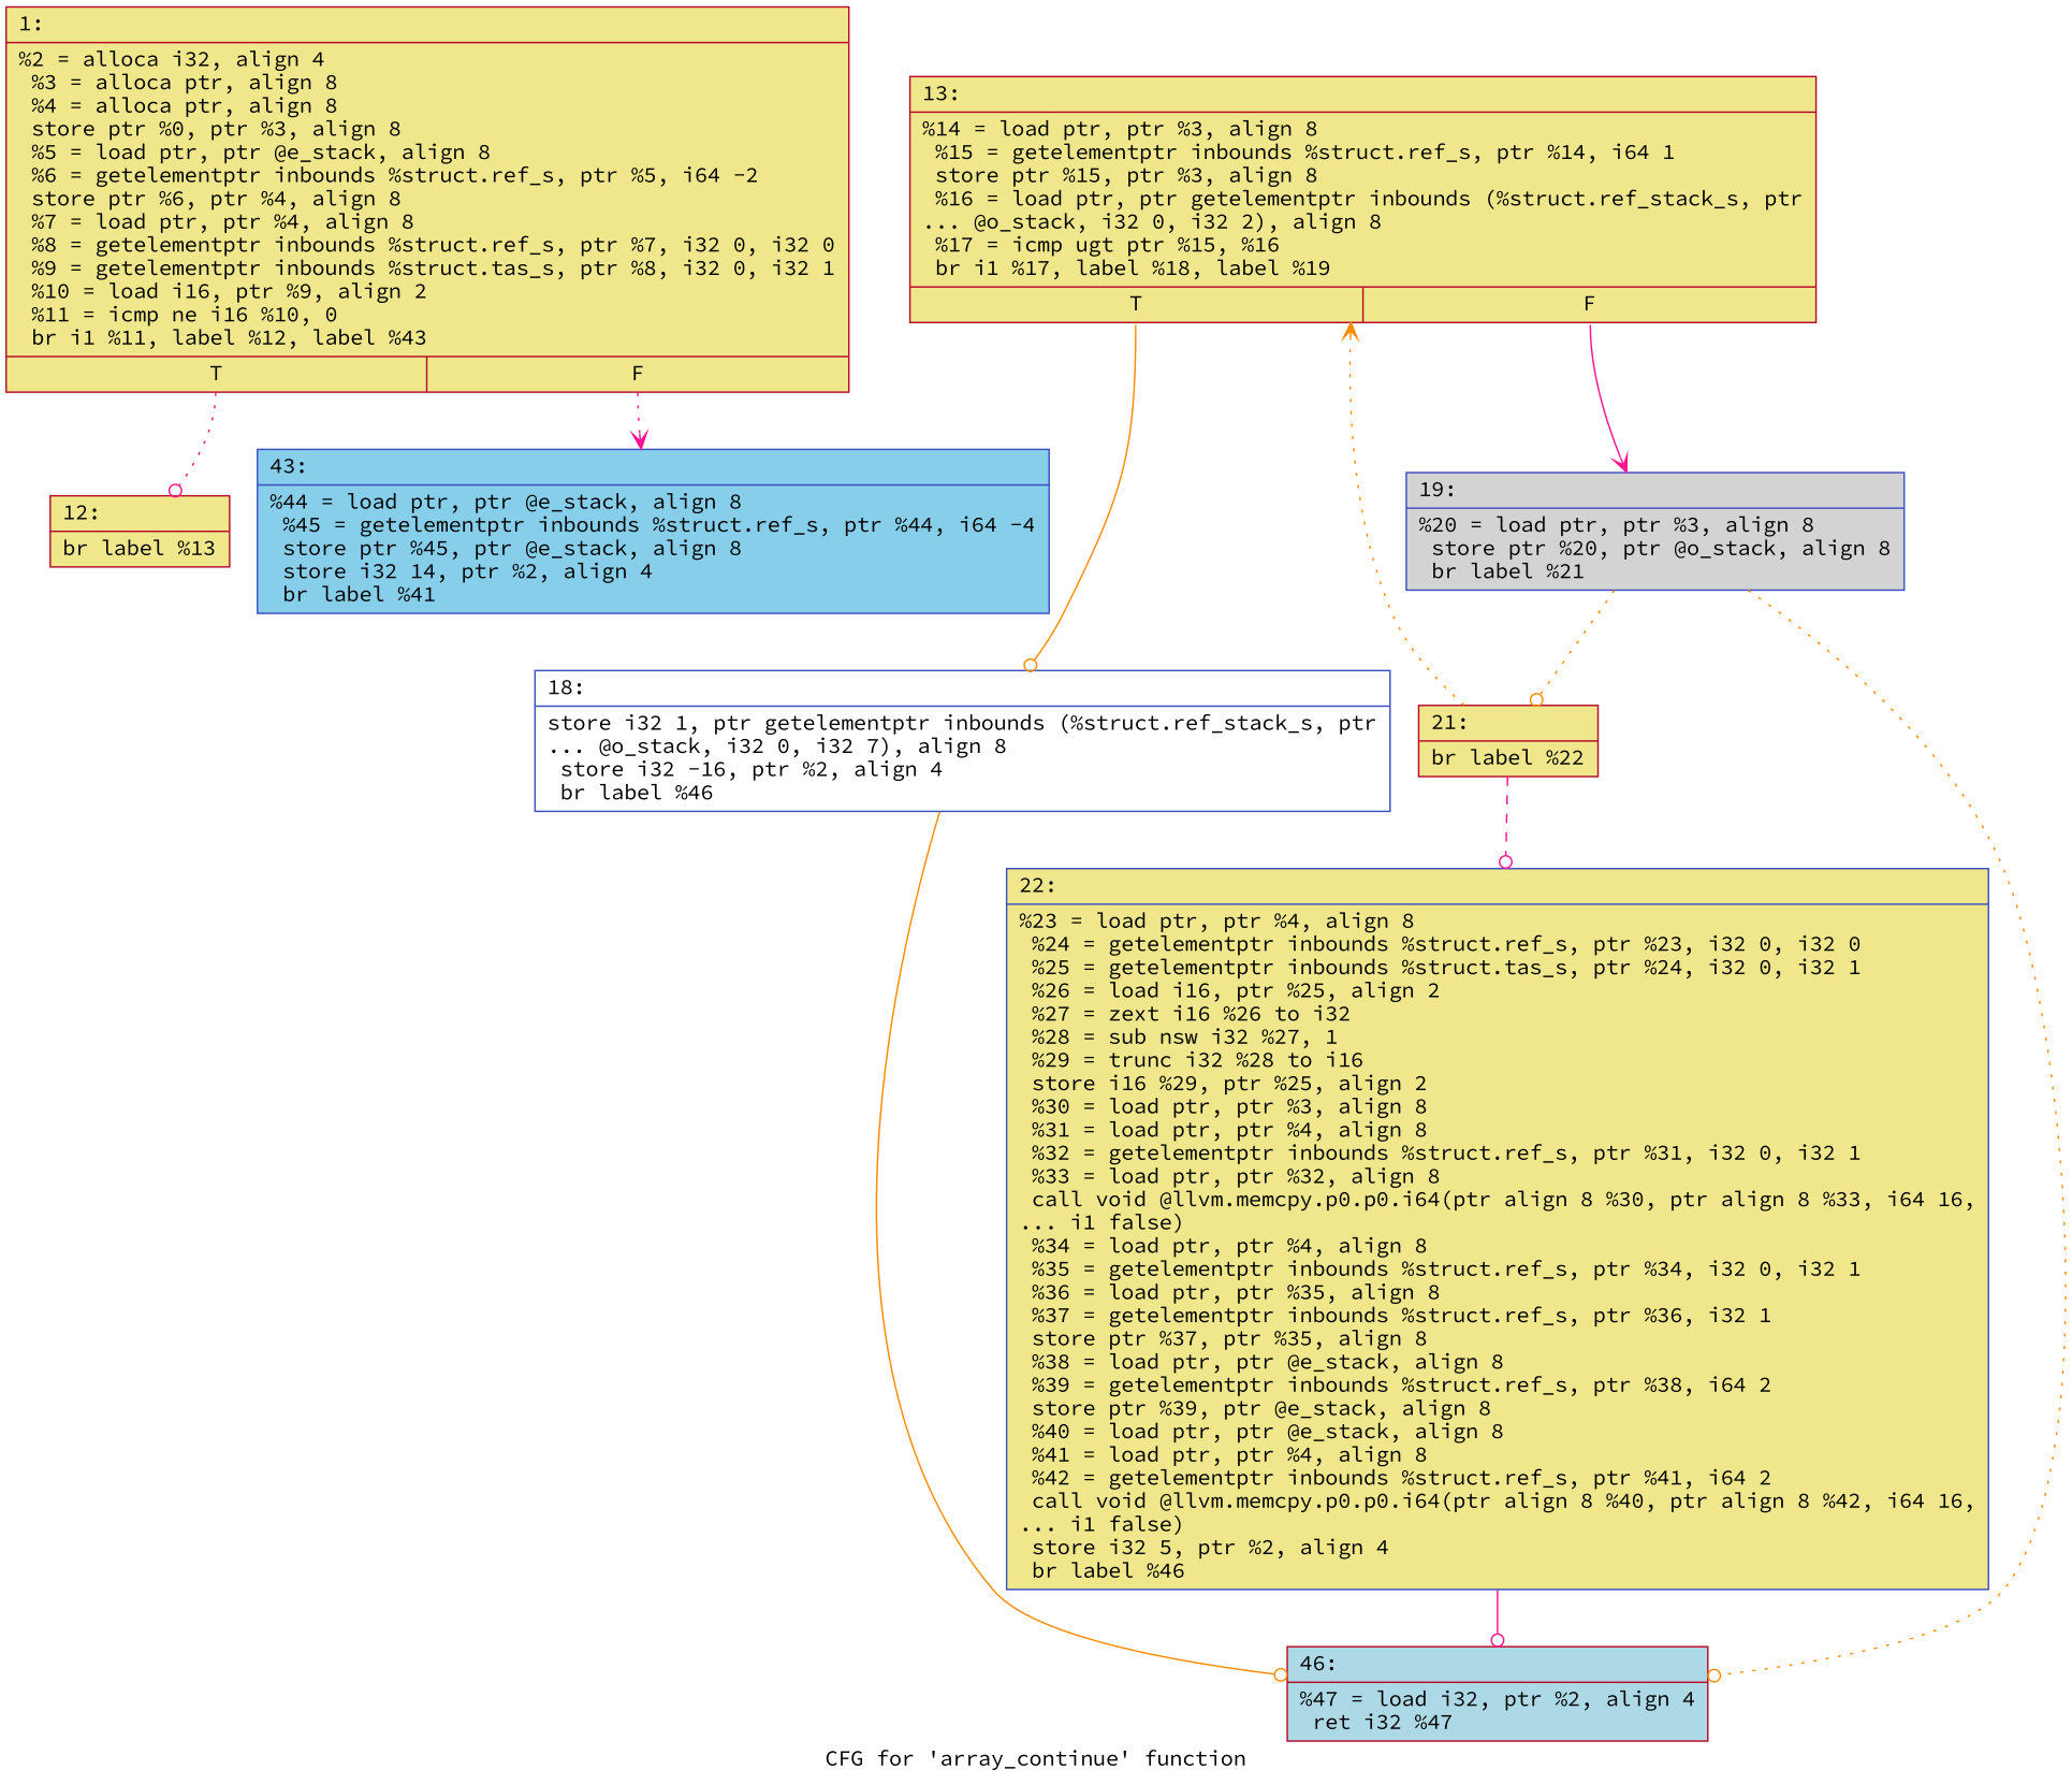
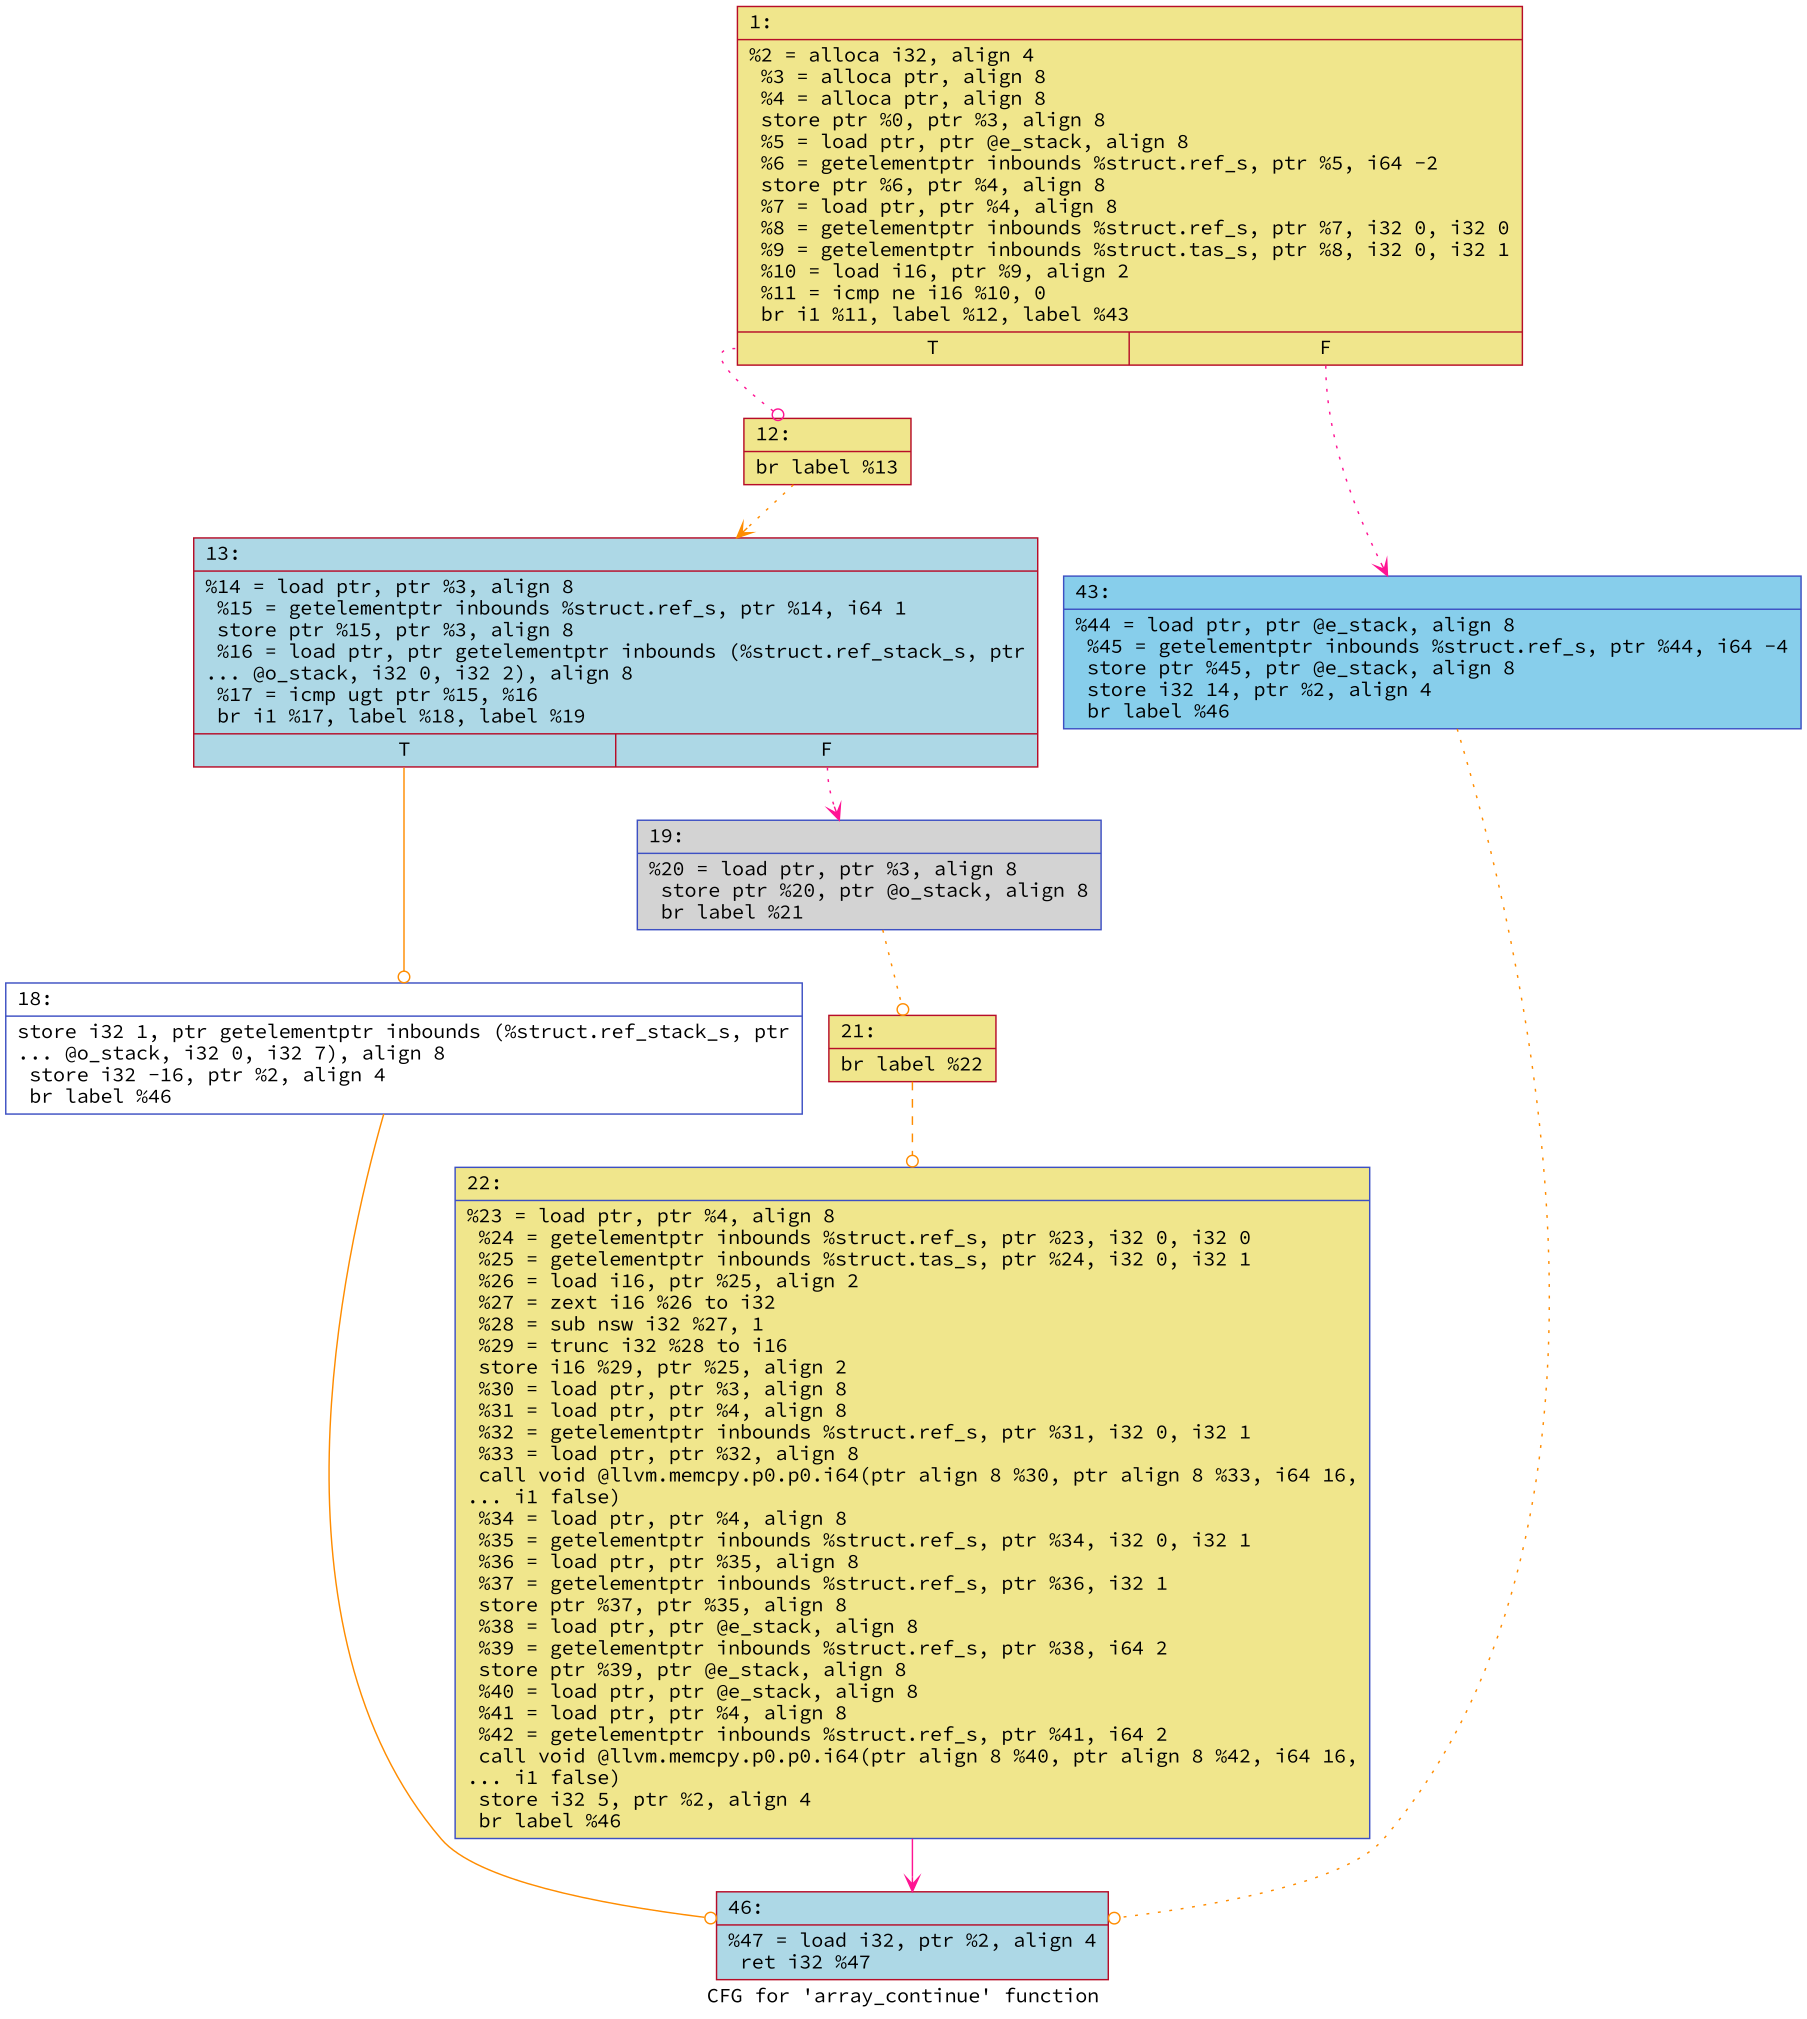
  digraph {
    fontname="Source Code Pro"
    label="CFG for 'array_continue' function"
    node [color="#b70d28ff" fillcolor=khaki fontname="Source Code Pro" shape=record style=filled]
    edge [arrowhead=odot color=deeppink fontname="Source Code Pro" style=dotted]
    n1 [label="{1:\l|  %2 = alloca i32, align 4\l  %3 = alloca ptr, align 8\l  %4 = alloca ptr, align 8\l  store ptr %0, ptr %3, align 8\l  %5 = load ptr, ptr @e_stack, align 8\l  %6 = getelementptr inbounds %struct.ref_s, ptr %5, i64 -2\l  store ptr %6, ptr %4, align 8\l  %7 = load ptr, ptr %4, align 8\l  %8 = getelementptr inbounds %struct.ref_s, ptr %7, i32 0, i32 0\l  %9 = getelementptr inbounds %struct.tas_s, ptr %8, i32 0, i32 1\l  %10 = load i16, ptr %9, align 2\l  %11 = icmp ne i16 %10, 0\l  br i1 %11, label %12, label %43\l|{<s0>T|<s1>F}}"]
    n2 [label="{12:\l|  br label %13\l}"]
-   n3 [color="#3d50c3ff" fillcolor=skyblue label="{43:\l|  %44 = load ptr, ptr @e_stack, align 8\l  %45 = getelementptr inbounds %struct.ref_s, ptr %44, i64 -4\l  store ptr %45, ptr @e_stack, align 8\l  store i32 14, ptr %2, align 4\l  br label %41\l}"]
-   n4 [label="{13:\l|  %14 = load ptr, ptr %3, align 8\l  %15 = getelementptr inbounds %struct.ref_s, ptr %14, i64 1\l  store ptr %15, ptr %3, align 8\l  %16 = load ptr, ptr getelementptr inbounds (%struct.ref_stack_s, ptr\l... @o_stack, i32 0, i32 2), align 8\l  %17 = icmp ugt ptr %15, %16\l  br i1 %17, label %18, label %19\l|{<s0>T|<s1>F}}"]
+   n3 [color="#3d50c3ff" fillcolor=skyblue label="{43:\l|  %44 = load ptr, ptr @e_stack, align 8\l  %45 = getelementptr inbounds %struct.ref_s, ptr %44, i64 -4\l  store ptr %45, ptr @e_stack, align 8\l  store i32 14, ptr %2, align 4\l  br label %46\l}"]
+   n4 [fillcolor=lightblue label="{13:\l|  %14 = load ptr, ptr %3, align 8\l  %15 = getelementptr inbounds %struct.ref_s, ptr %14, i64 1\l  store ptr %15, ptr %3, align 8\l  %16 = load ptr, ptr getelementptr inbounds (%struct.ref_stack_s, ptr\l... @o_stack, i32 0, i32 2), align 8\l  %17 = icmp ugt ptr %15, %16\l  br i1 %17, label %18, label %19\l|{<s0>T|<s1>F}}"]
    n5 [fillcolor=lightblue label="{46:\l|  %47 = load i32, ptr %2, align 4\l  ret i32 %47\l}"]
    n6 [color="#3d50c3ff" fillcolor=white label="{18:\l|  store i32 1, ptr getelementptr inbounds (%struct.ref_stack_s, ptr\l... @o_stack, i32 0, i32 7), align 8\l  store i32 -16, ptr %2, align 4\l  br label %46\l}"]
    n7 [color="#3d50c3ff" fillcolor=lightgrey label="{19:\l|  %20 = load ptr, ptr %3, align 8\l  store ptr %20, ptr @o_stack, align 8\l  br label %21\l}"]
    n8 [label="{21:\l|  br label %22\l}"]
    n9 [color="#3d50c3ff" label="{22:\l|  %23 = load ptr, ptr %4, align 8\l  %24 = getelementptr inbounds %struct.ref_s, ptr %23, i32 0, i32 0\l  %25 = getelementptr inbounds %struct.tas_s, ptr %24, i32 0, i32 1\l  %26 = load i16, ptr %25, align 2\l  %27 = zext i16 %26 to i32\l  %28 = sub nsw i32 %27, 1\l  %29 = trunc i32 %28 to i16\l  store i16 %29, ptr %25, align 2\l  %30 = load ptr, ptr %3, align 8\l  %31 = load ptr, ptr %4, align 8\l  %32 = getelementptr inbounds %struct.ref_s, ptr %31, i32 0, i32 1\l  %33 = load ptr, ptr %32, align 8\l  call void @llvm.memcpy.p0.p0.i64(ptr align 8 %30, ptr align 8 %33, i64 16,\l... i1 false)\l  %34 = load ptr, ptr %4, align 8\l  %35 = getelementptr inbounds %struct.ref_s, ptr %34, i32 0, i32 1\l  %36 = load ptr, ptr %35, align 8\l  %37 = getelementptr inbounds %struct.ref_s, ptr %36, i32 1\l  store ptr %37, ptr %35, align 8\l  %38 = load ptr, ptr @e_stack, align 8\l  %39 = getelementptr inbounds %struct.ref_s, ptr %38, i64 2\l  store ptr %39, ptr @e_stack, align 8\l  %40 = load ptr, ptr @e_stack, align 8\l  %41 = load ptr, ptr %4, align 8\l  %42 = getelementptr inbounds %struct.ref_s, ptr %41, i64 2\l  call void @llvm.memcpy.p0.p0.i64(ptr align 8 %40, ptr align 8 %42, i64 16,\l... i1 false)\l  store i32 5, ptr %2, align 4\l  br label %46\l}"]
    n1 -> n2 [tailport=s0]
    n1 -> n3 [arrowhead=vee tailport=s1]
-   n8 -> n4 [arrowhead=vee color=darkorange]
-   n7 -> n5 [color=darkorange]
+   n2 -> n4 [arrowhead=vee color=darkorange]
+   n3 -> n5 [color=darkorange]
    n4 -> n6 [color=darkorange style=solid tailport=s0]
-   n4 -> n7 [arrowhead=vee style=solid tailport=s1]
+   n4 -> n7 [arrowhead=vee tailport=s1]
    n6 -> n5 [color=darkorange style=solid]
    n7 -> n8 [color=darkorange]
-   n8 -> n9 [style=dashed]
-   n9 -> n5 [style=solid]
+   n8 -> n9 [color=darkorange style=dashed]
+   n9 -> n5 [arrowhead=vee style=solid]
  }
